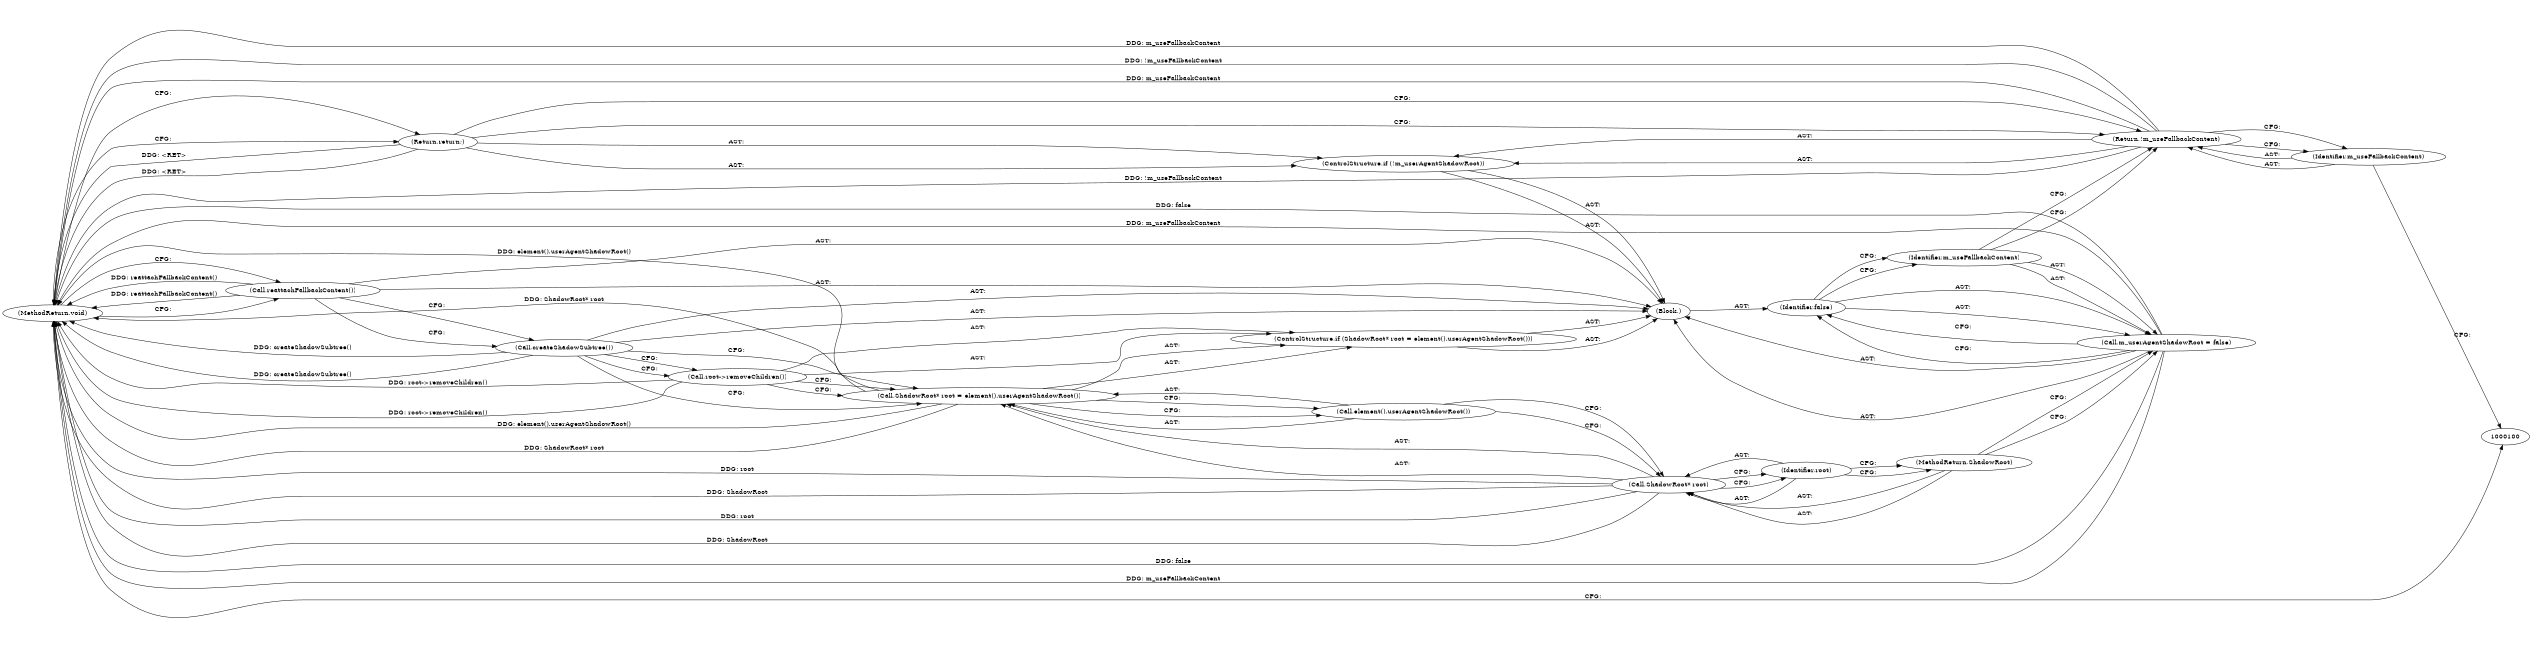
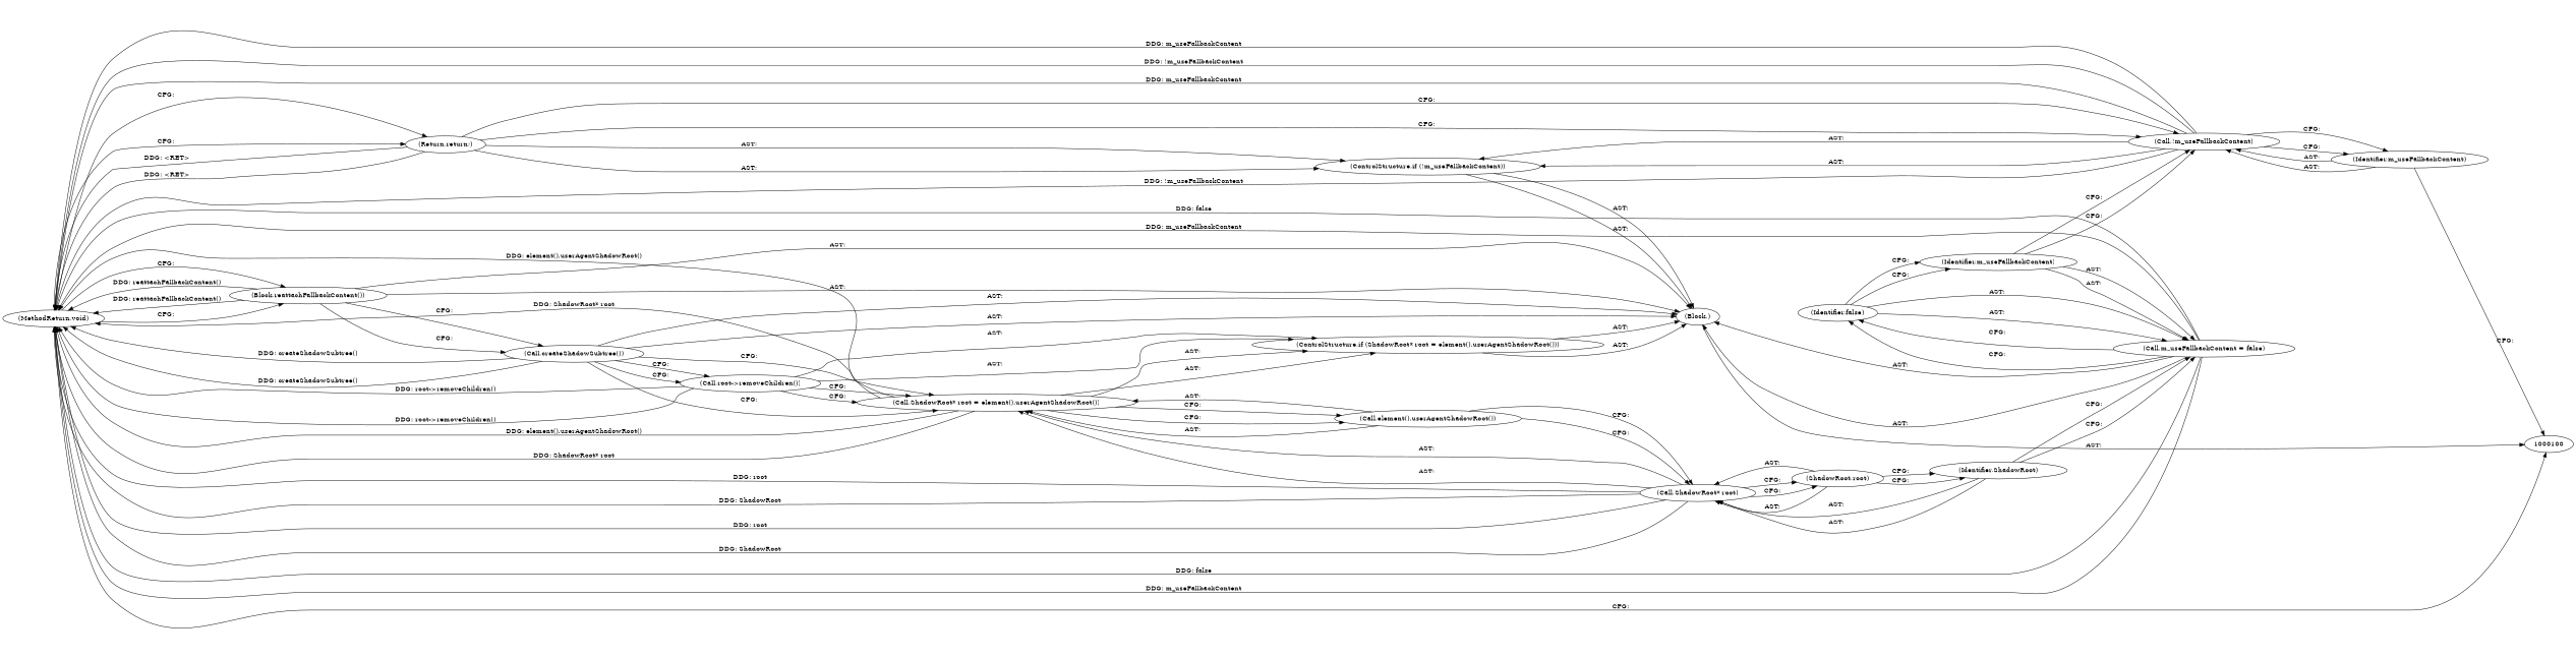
  digraph {
    rankdir=LR
    n1 [label="(MethodReturn,void)"]
    n2 [label="(Return,return;)"]
-   n3 [label="(Call,reattachFallbackContent())"]
+   n3 [label="(Block,reattachFallbackContent())"]
    1000100
-   n5 [label="(Return,!m_useFallbackContent)"]
-   n6 [label="(ControlStructure,if (!m_userAgentShadowRoot))"]
+   n5 [label="(Call,!m_useFallbackContent)"]
+   n6 [label="(ControlStructure,if (!m_useFallbackContent))"]
    n7 [label="(Block,)"]
    n8 [label="(Call,createShadowSubtree())"]
    n9 [label="(Identifier,m_useFallbackContent)"]
    n10 [label="(Identifier,false)"]
-   n11 [label="(Call,m_userAgentShadowRoot = false)"]
+   n11 [label="(Call,m_useFallbackContent = false)"]
    n12 [label="(Identifier,m_useFallbackContent)"]
-   n13 [label="(Identifier,root)"]
+   n13 [label="(ShadowRoot,root)"]
    n14 [label="(Call,ShadowRoot* root)"]
-   n15 [label="(MethodReturn,ShadowRoot)"]
+   n15 [label="(Identifier,ShadowRoot)"]
    n16 [label="(Call,ShadowRoot* root = element().userAgentShadowRoot())"]
    n17 [label="(Call,element().userAgentShadowRoot())"]
    n18 [label="(ControlStructure,if (ShadowRoot* root = element().userAgentShadowRoot()))"]
    n19 [label="(Call,root->removeChildren())"]
    n1 -> n2 [label="CFG: "]
    n1 -> n2 [label="CFG: "]
    n1 -> n3 [label="CFG: "]
    n1 -> n3 [label="CFG: "]
    n1 -> 1000100 [label="CFG: "]
    n2 -> n1 [label="DDG: <RET>"]
    n2 -> n1 [label="DDG: <RET>"]
    n2 -> n5 [label="CFG: "]
    n2 -> n5 [label="CFG: "]
    n2 -> n6 [label="AST: "]
    n2 -> n6 [label="AST: "]
    n3 -> n1 [label="DDG: reattachFallbackContent()"]
    n3 -> n1 [label="DDG: reattachFallbackContent()"]
    n3 -> n7 [label="AST: "]
    n3 -> n7 [label="AST: "]
    n3 -> n8 [label="CFG: "]
    n3 -> n8 [label="CFG: "]
    n5 -> n1 [label="DDG: m_useFallbackContent"]
    n5 -> n1 [label="DDG: !m_useFallbackContent"]
    n5 -> n1 [label="DDG: m_useFallbackContent"]
    n5 -> n1 [label="DDG: !m_useFallbackContent"]
    n5 -> n6 [label="AST: "]
    n5 -> n6 [label="AST: "]
    n5 -> n9 [label="CFG: "]
    n5 -> n9 [label="CFG: "]
    n6 -> n7 [label="AST: "]
    n6 -> n7 [label="AST: "]
-   n7 -> n10 [label="AST: "]
+   n7 -> 1000100 [label="AST: "]
    n8 -> n1 [label="DDG: createShadowSubtree()"]
    n8 -> n1 [label="DDG: createShadowSubtree()"]
    n8 -> n7 [label="AST: "]
    n8 -> n7 [label="AST: "]
    n8 -> n16 [label="CFG: "]
    n8 -> n16 [label="CFG: "]
    n8 -> n19 [label="CFG: "]
    n8 -> n19 [label="CFG: "]
    n9 -> 1000100 [label="CFG: "]
    n9 -> n5 [label="AST: "]
    n9 -> n5 [label="AST: "]
    n10 -> n11 [label="AST: "]
    n10 -> n11 [label="AST: "]
    n10 -> n12 [label="CFG: "]
    n10 -> n12 [label="CFG: "]
    n11 -> n1 [label="DDG: false"]
    n11 -> n1 [label="DDG: m_useFallbackContent"]
    n11 -> n1 [label="DDG: false"]
    n11 -> n1 [label="DDG: m_useFallbackContent"]
    n11 -> n7 [label="AST: "]
    n11 -> n7 [label="AST: "]
    n11 -> n10 [label="CFG: "]
    n11 -> n10 [label="CFG: "]
    n12 -> n5 [label="CFG: "]
    n12 -> n5 [label="CFG: "]
    n12 -> n11 [label="AST: "]
    n12 -> n11 [label="AST: "]
    n13 -> n14 [label="AST: "]
    n13 -> n14 [label="AST: "]
    n13 -> n15 [label="CFG: "]
    n13 -> n15 [label="CFG: "]
    n14 -> n1 [label="DDG: ShadowRoot"]
    n14 -> n1 [label="DDG: root"]
    n14 -> n1 [label="DDG: ShadowRoot"]
    n14 -> n1 [label="DDG: root"]
    n14 -> n13 [label="CFG: "]
    n14 -> n13 [label="CFG: "]
    n14 -> n16 [label="AST: "]
    n14 -> n16 [label="AST: "]
    n15 -> n11 [label="CFG: "]
    n15 -> n11 [label="CFG: "]
    n15 -> n14 [label="AST: "]
    n15 -> n14 [label="AST: "]
    n16 -> n1 [label="DDG: element().userAgentShadowRoot()"]
    n16 -> n1 [label="DDG: ShadowRoot* root"]
    n16 -> n1 [label="DDG: element().userAgentShadowRoot()"]
    n16 -> n1 [label="DDG: ShadowRoot* root"]
    n16 -> n17 [label="CFG: "]
    n16 -> n17 [label="CFG: "]
    n16 -> n18 [label="AST: "]
    n16 -> n18 [label="AST: "]
    n17 -> n14 [label="CFG: "]
    n17 -> n14 [label="CFG: "]
    n17 -> n16 [label="AST: "]
    n17 -> n16 [label="AST: "]
    n18 -> n7 [label="AST: "]
    n18 -> n7 [label="AST: "]
    n19 -> n1 [label="DDG: root->removeChildren()"]
    n19 -> n1 [label="DDG: root->removeChildren()"]
    n19 -> n16 [label="CFG: "]
    n19 -> n16 [label="CFG: "]
    n19 -> n18 [label="AST: "]
    n19 -> n18 [label="AST: "]
  }
